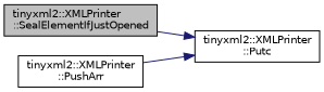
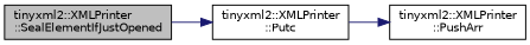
  digraph {
    rankdir=LR
    node [color=black fillcolor=white fontname=Helvetica fontsize=10 shape=record style=filled]
    edge [color=midnightblue fontname=Helvetica fontsize=10 labelfontname=Helvetica labelfontsize=10 style=solid]
    n1 [fillcolor=grey75 fontcolor=black height=0.2 label="tinyxml2::XMLPrinter\l::SealElementIfJustOpened" width=0.4]
    n2 [height=0.2 label="tinyxml2::XMLPrinter\l::Putc" width=0.4]
    n3 [height=0.2 label="tinyxml2::XMLPrinter\l::PushArr" width=0.4]
    n1 -> n2
-   n3 -> n2
+   n2 -> n3
  }
